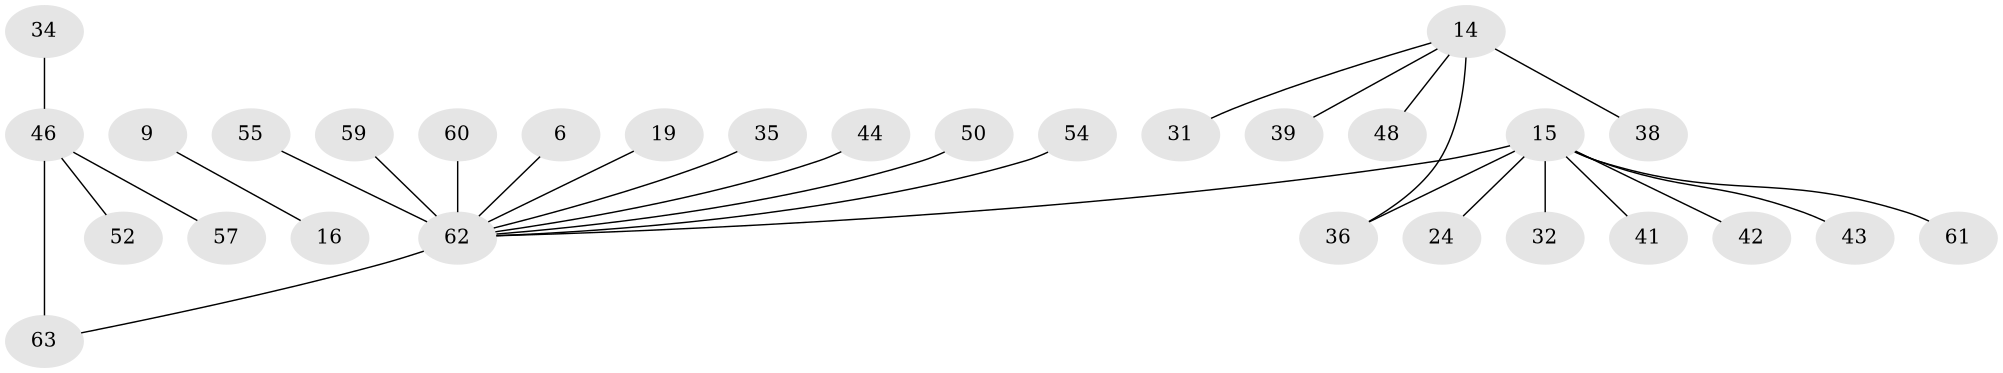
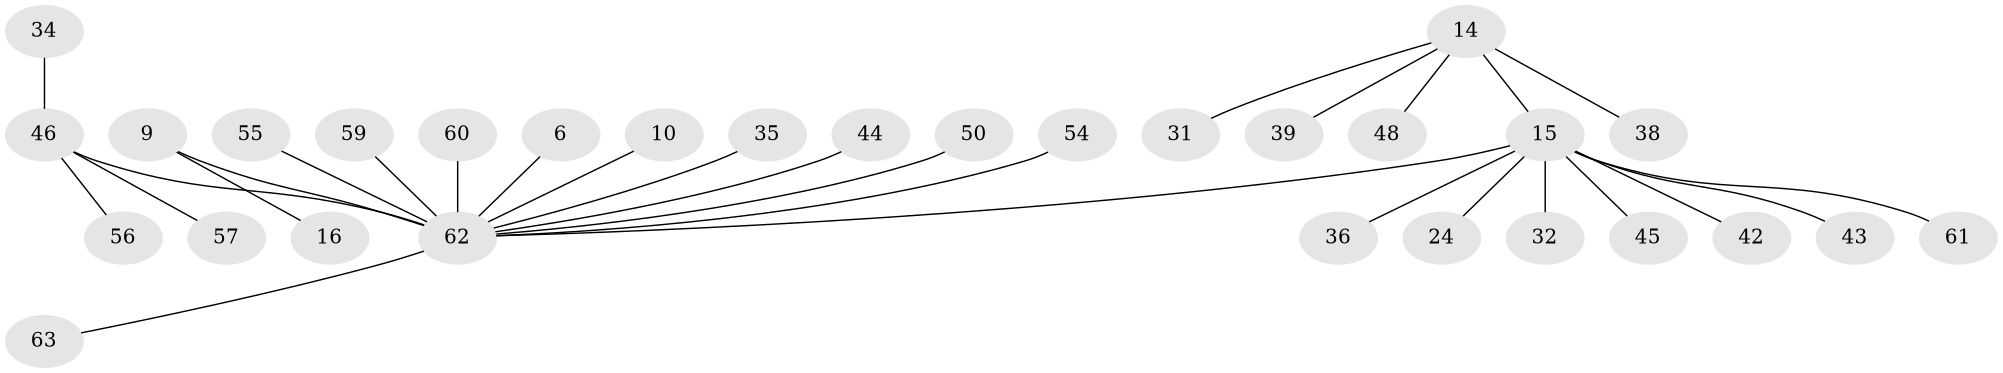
  graph {
    node [color=gray90 style=filled]
    62 [super="+53+49+56+11"]
    63 [super="+58"]
    6
    9 [super="+8"]
    16
    15 [super="+13+12"]
    24 [super="+21"]
    32
    n9 [label=36]
-   41
+   41 [label=45]
    42 [super="+40"]
    43 [super="+26"]
    61
    14
    n15 [label=38]
    31
    39
    48
    46 [super="+28+3"]
-   52
+   52 [label=56]
    57
-   19
+   19 [label=10]
    34 [super="+17+30"]
    35
    44 [super="+25"]
    50 [super="+20"]
    54
    55
    59 [super="+51"]
    60
    62 -- 63
    6 -- 62 [weight=3]
+   9 -- 62 [weight=4]
    9 -- 16
    15 -- 62 [weight=4]
    15 -- 24
    15 -- 32
    15 -- n9
    15 -- 41
    15 -- 42
    15 -- 43
    15 -- 61
-   14 -- n9 [weight=2]
+   14 -- 15 [weight=2]
    14 -- n15
    14 -- 31
    14 -- 39
    14 -- 48
-   46 -- 63 [weight=4]
+   46 -- 62 [weight=4]
    46 -- 52
    46 -- 57
    19 -- 62
    34 -- 46
    35 -- 62
    44 -- 62
    50 -- 62
    54 -- 62
    55 -- 62
    59 -- 62 [weight=2]
    60 -- 62
  }
